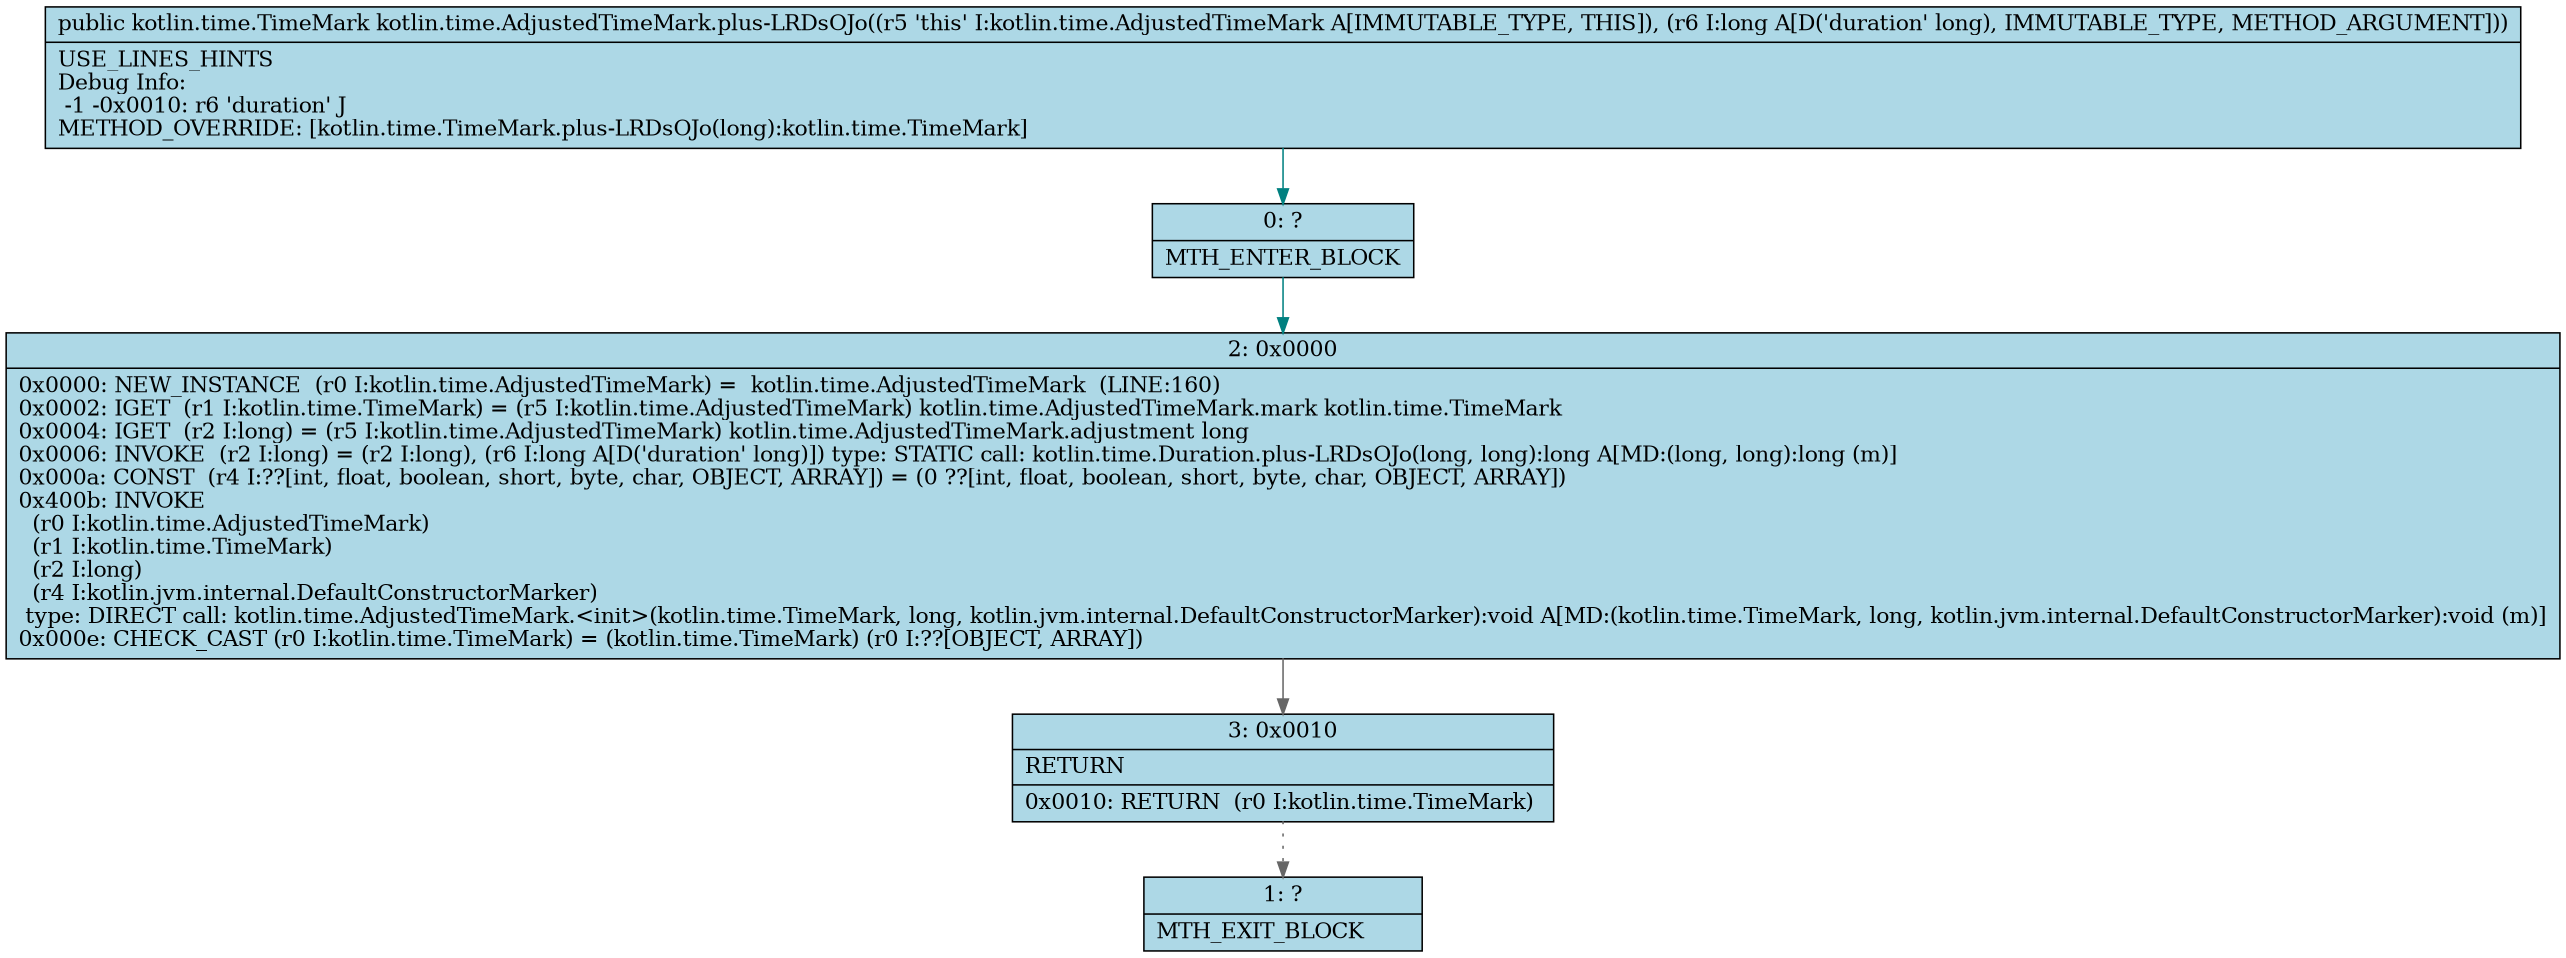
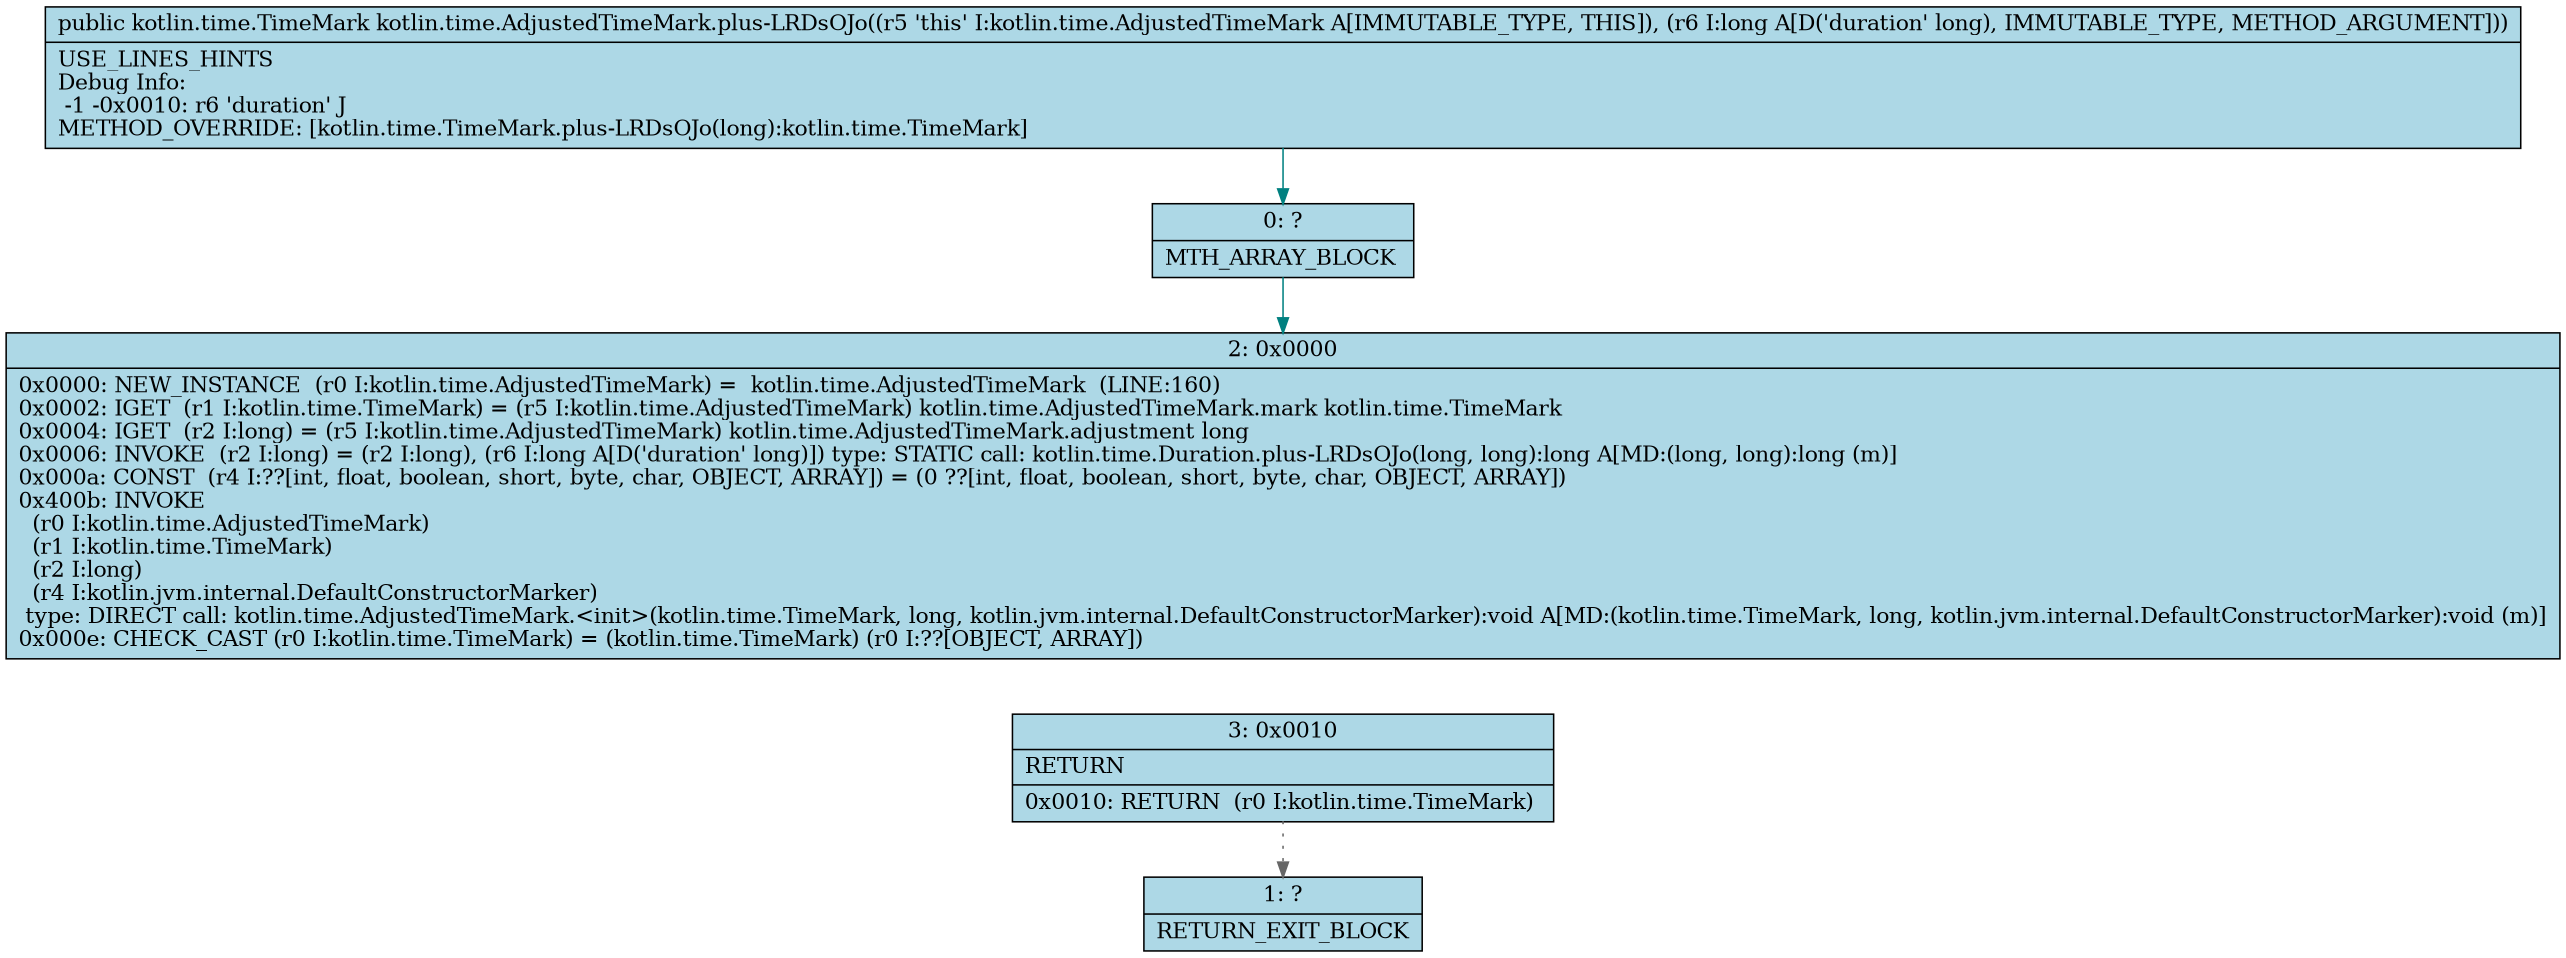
  digraph {
    node [fillcolor=lightblue shape=record style=filled]
    edge [color=teal style=solid]
-   n1 [label="{0\:\ ?|MTH_ENTER_BLOCK\l}"]
+   n1 [label="{0\:\ ?|MTH_ARRAY_BLOCK\l}"]
    n2 [label="{2\:\ 0x0000|0x0000: NEW_INSTANCE  (r0 I:kotlin.time.AdjustedTimeMark) =  kotlin.time.AdjustedTimeMark  (LINE:160)\l0x0002: IGET  (r1 I:kotlin.time.TimeMark) = (r5 I:kotlin.time.AdjustedTimeMark) kotlin.time.AdjustedTimeMark.mark kotlin.time.TimeMark \l0x0004: IGET  (r2 I:long) = (r5 I:kotlin.time.AdjustedTimeMark) kotlin.time.AdjustedTimeMark.adjustment long \l0x0006: INVOKE  (r2 I:long) = (r2 I:long), (r6 I:long A[D('duration' long)]) type: STATIC call: kotlin.time.Duration.plus\-LRDsOJo(long, long):long A[MD:(long, long):long (m)]\l0x000a: CONST  (r4 I:??[int, float, boolean, short, byte, char, OBJECT, ARRAY]) = (0 ??[int, float, boolean, short, byte, char, OBJECT, ARRAY]) \l0x400b: INVOKE  \l  (r0 I:kotlin.time.AdjustedTimeMark)\l  (r1 I:kotlin.time.TimeMark)\l  (r2 I:long)\l  (r4 I:kotlin.jvm.internal.DefaultConstructorMarker)\l type: DIRECT call: kotlin.time.AdjustedTimeMark.\<init\>(kotlin.time.TimeMark, long, kotlin.jvm.internal.DefaultConstructorMarker):void A[MD:(kotlin.time.TimeMark, long, kotlin.jvm.internal.DefaultConstructorMarker):void (m)]\l0x000e: CHECK_CAST (r0 I:kotlin.time.TimeMark) = (kotlin.time.TimeMark) (r0 I:??[OBJECT, ARRAY]) \l}"]
    n3 [label="{3\:\ 0x0010|RETURN\l|0x0010: RETURN  (r0 I:kotlin.time.TimeMark) \l}"]
-   n4 [label="{1\:\ ?|MTH_EXIT_BLOCK\l}"]
+   n4 [label="{1\:\ ?|RETURN_EXIT_BLOCK\l}"]
    n5 [label="{public kotlin.time.TimeMark kotlin.time.AdjustedTimeMark.plus\-LRDsOJo((r5 'this' I:kotlin.time.AdjustedTimeMark A[IMMUTABLE_TYPE, THIS]), (r6 I:long A[D('duration' long), IMMUTABLE_TYPE, METHOD_ARGUMENT]))  | USE_LINES_HINTS\lDebug Info:\l  \-1 \-0x0010: r6 'duration' J\lMETHOD_OVERRIDE: [kotlin.time.TimeMark.plus\-LRDsOJo(long):kotlin.time.TimeMark]\l}"]
    n1 -> n2
-   n2 -> n3 [color=gray40]
    n3 -> n4 [color=gray40 style=dotted]
    n5 -> n1
  }
